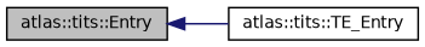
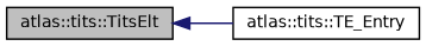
  digraph {
    rankdir=LR
    node [color=black fontname=Helvetica fontsize=10 shape=record style=filled]
-   n1 [fillcolor=grey75 fontcolor=black height=0.2 label="atlas::tits::Entry" width=0.4]
+   n1 [fillcolor=grey75 fontcolor=black height=0.2 label="atlas::tits::TitsElt" width=0.4]
    n2 [fillcolor=white height=0.2 label="atlas::tits::TE_Entry" width=0.4]
    n1 -> n2 [color=midnightblue dir=back fontname=Helvetica fontsize=10 labelfontname=Helvetica labelfontsize=10 style=solid]
  }
